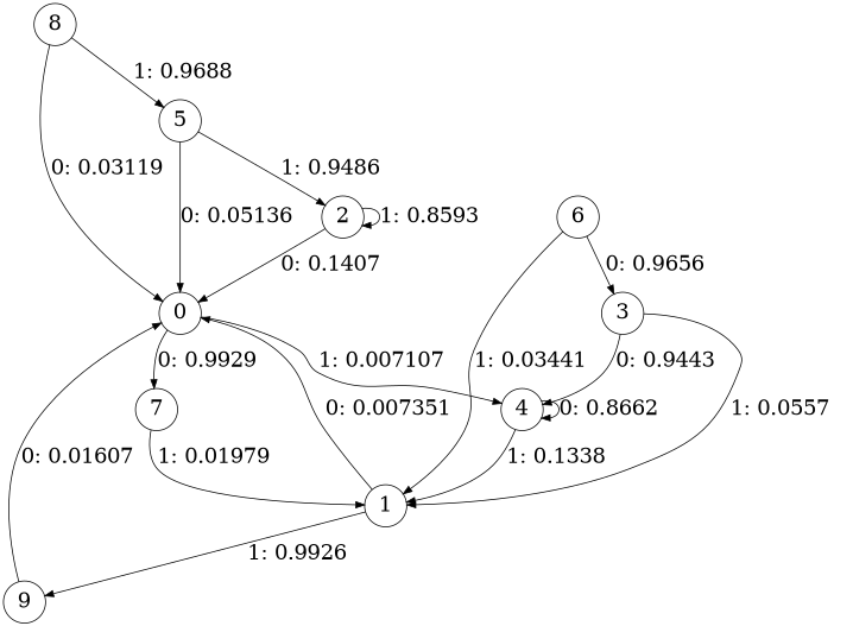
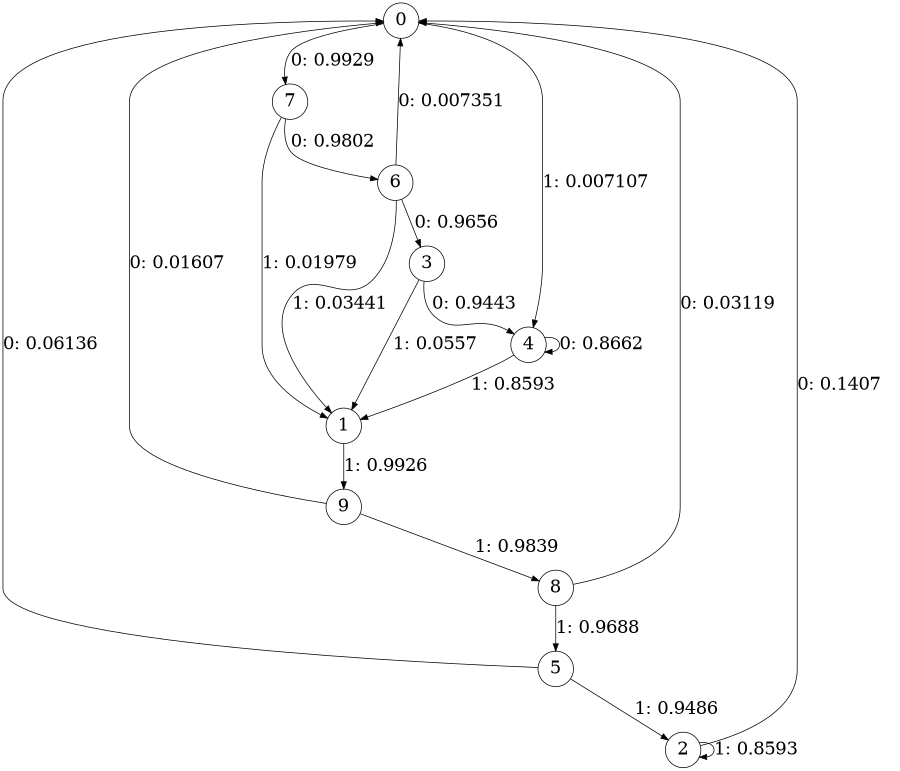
  digraph {
    node [fontsize=24 shape=circle]
    edge [fontsize=24]
    0
    7
    4
    1
    6
    9
    3
    8
    5
    2
    0 -> 7 [label="0: 0.9929   "]
    0 -> 4 [label="1: 0.007107  "]
    7 -> 1 [label="1: 0.01979  "]
+   7 -> 6 [label="0: 0.9802   "]
    4 -> 4 [label="0: 0.8662   "]
-   4 -> 1 [label="1: 0.1338   "]
-   1 -> 0 [label="0: 0.007351  "]
+   4 -> 1 [label="1: 0.8593   "]
+   6 -> 0 [label="0: 0.007351  "]
    1 -> 9 [label="1: 0.9926   "]
    6 -> 1 [label="1: 0.03441  "]
    6 -> 3 [label="0: 0.9656   "]
    9 -> 0 [label="0: 0.01607  "]
+   9 -> 8 [label="1: 0.9839   "]
    3 -> 4 [label="0: 0.9443   "]
    3 -> 1 [label="1: 0.0557   "]
    8 -> 0 [label="0: 0.03119  "]
    8 -> 5 [label="1: 0.9688   "]
-   5 -> 0 [label="0: 0.05136  "]
+   5 -> 0 [label="0: 0.06136  "]
    5 -> 2 [label="1: 0.9486   "]
    2 -> 0 [label="0: 0.1407   "]
    2 -> 2 [label="1: 0.8593   "]
  }
